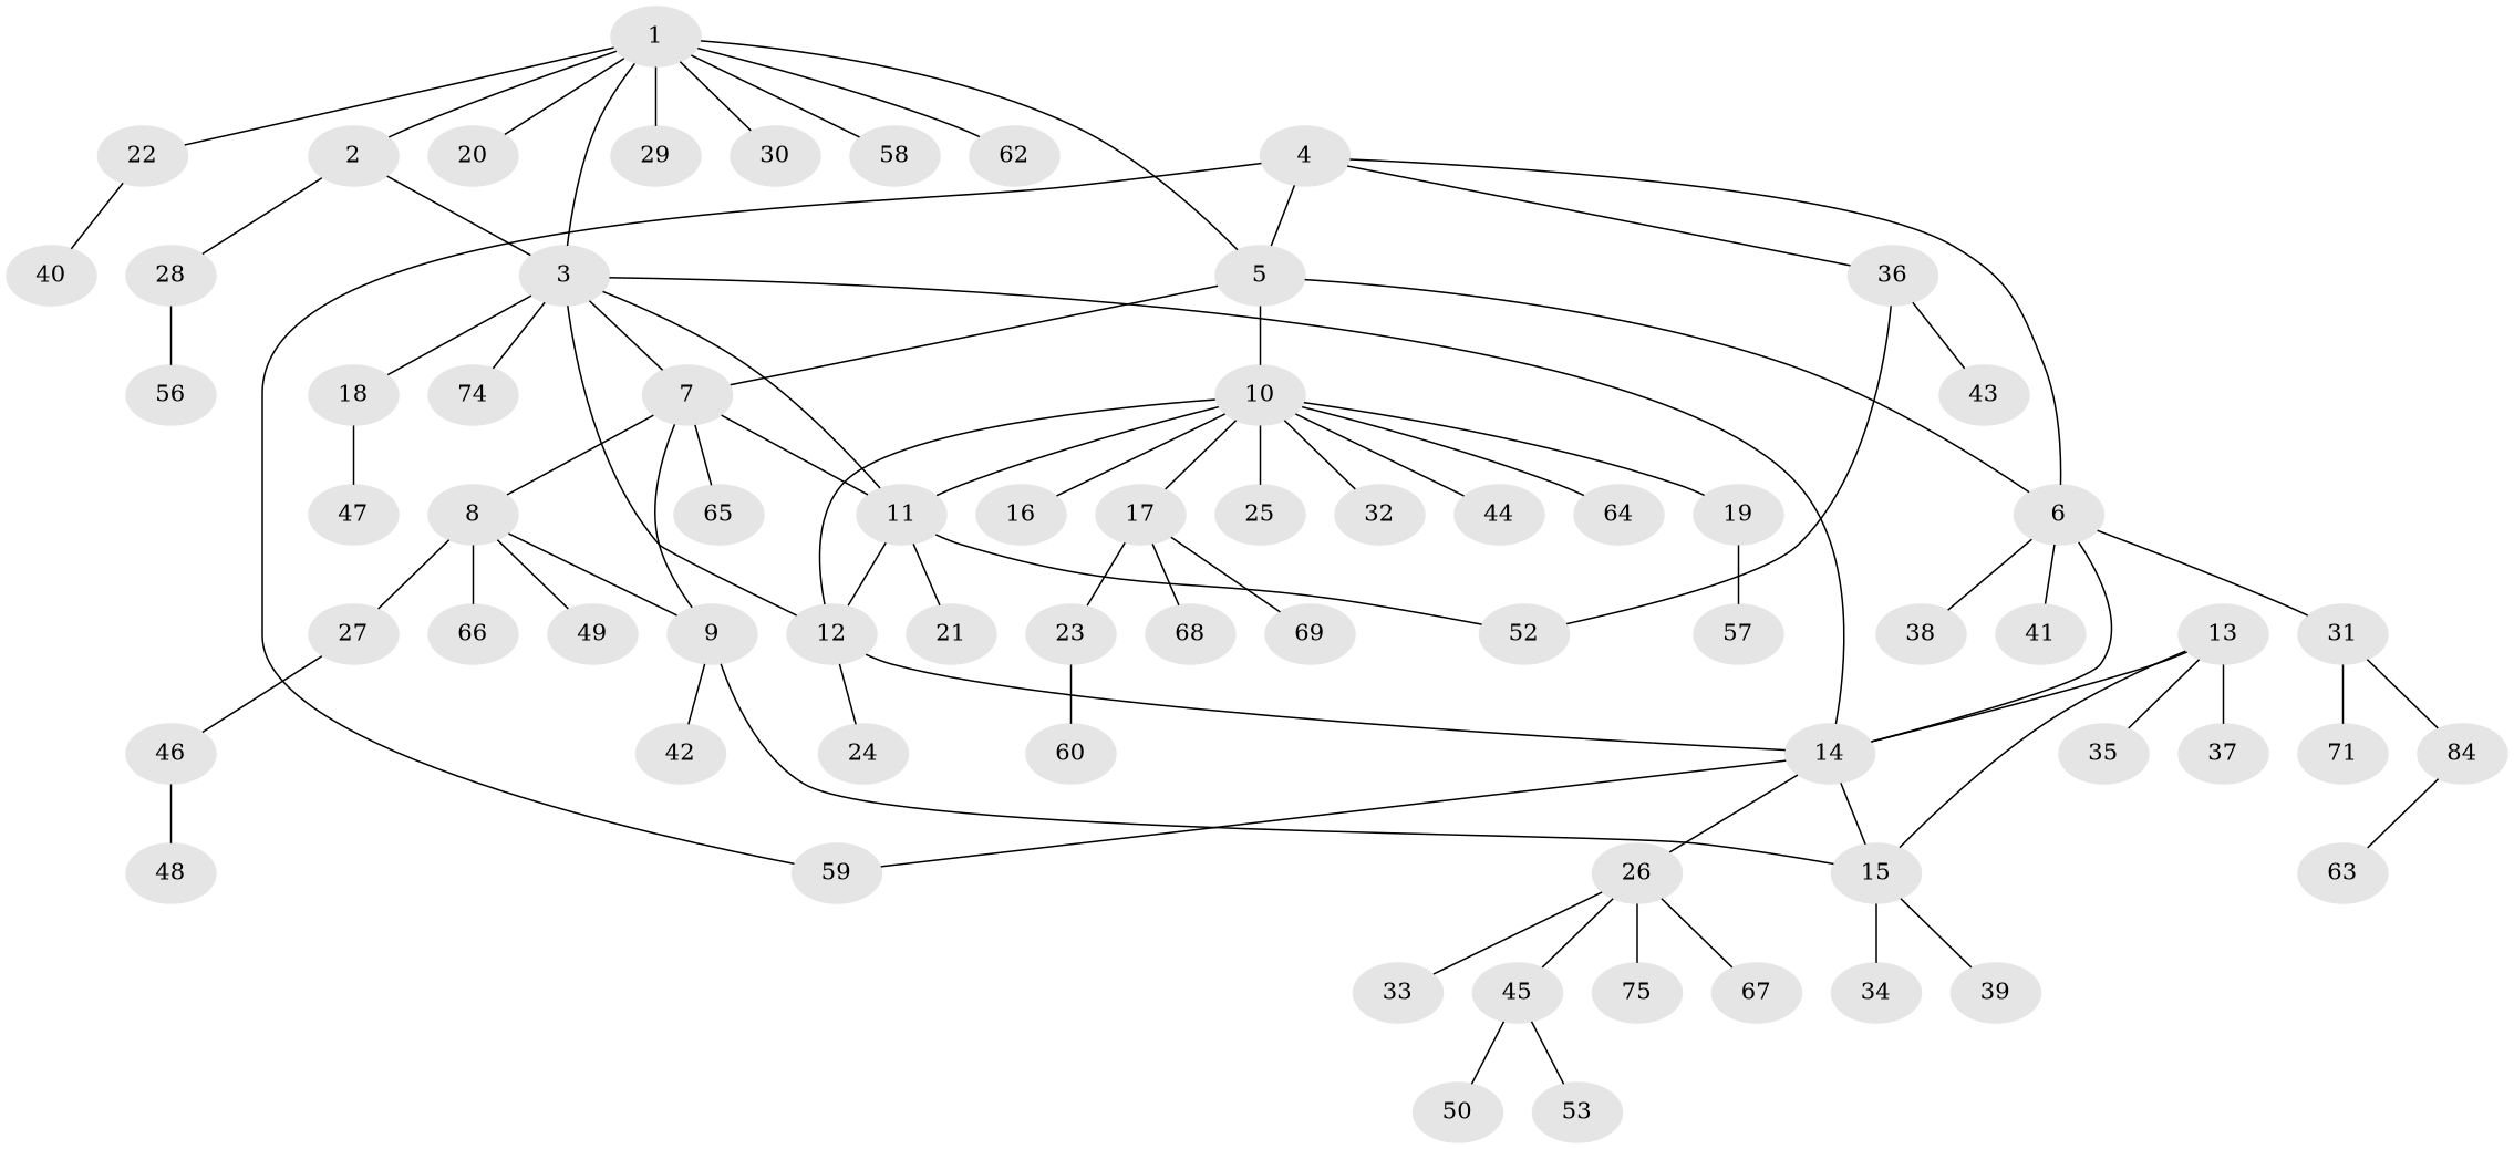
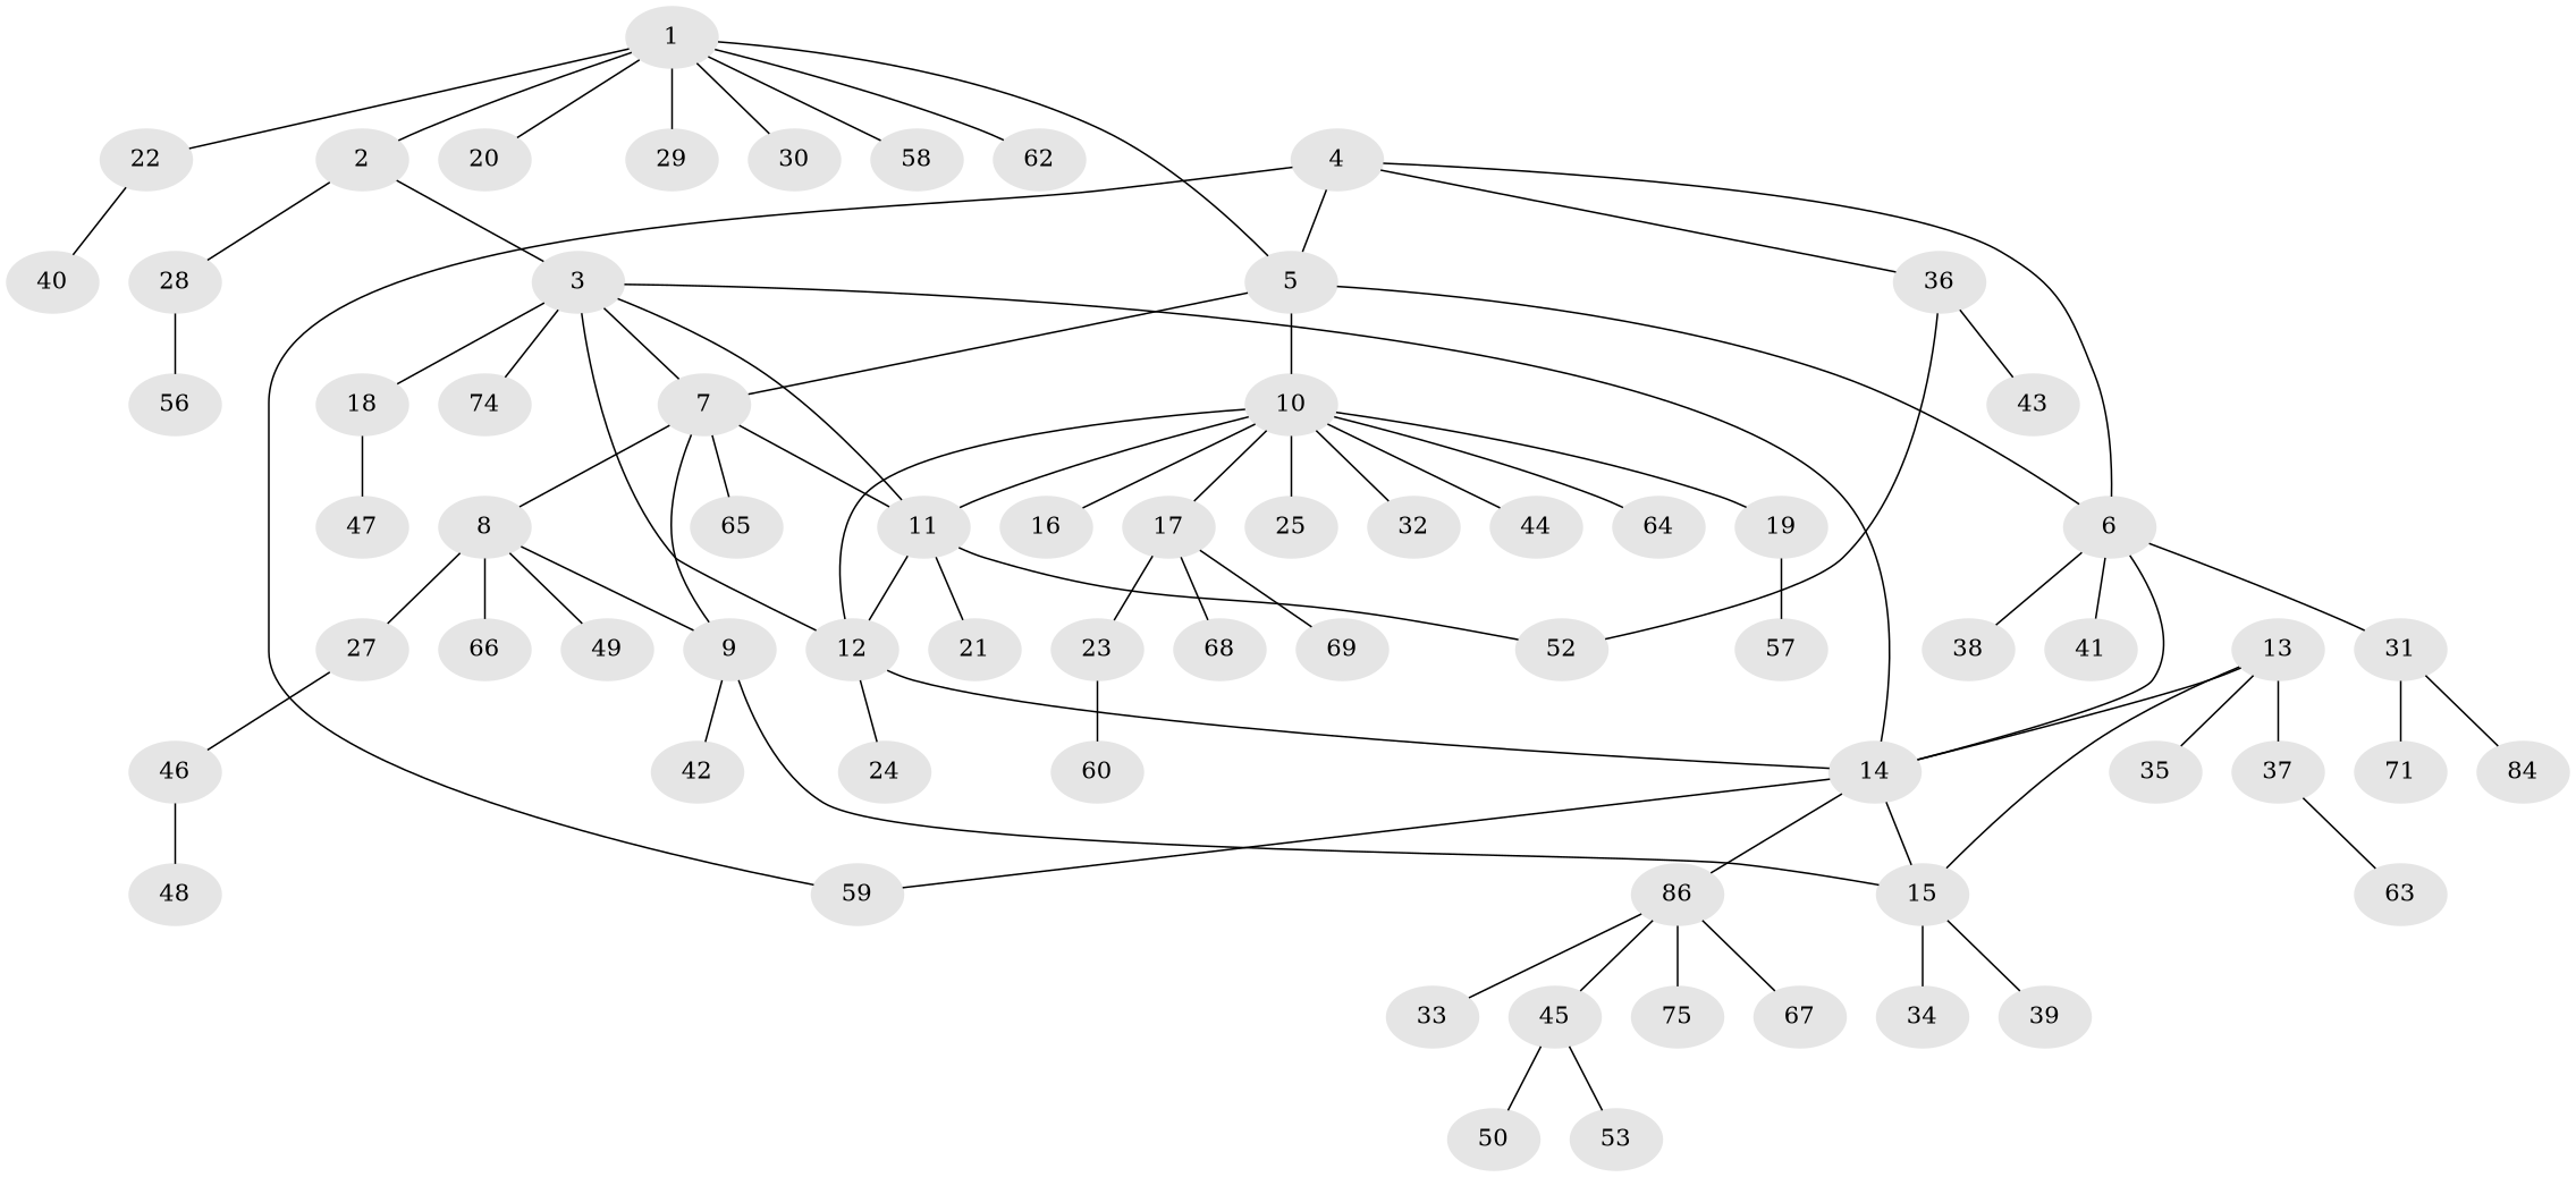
  graph {
    node [color=gray90 style=filled]
    1
    2
    3
    5
    20
    22
    29
    30
    58
    62
    28
    7
    12
    14
    18
    n16 [label=74]
    11
    6
    10
    40
    56
    8
    9
    65
    24
    59
    15
-   26
+   26 [label=86]
    47
    4
    36
    31
    38
    41
    52
    43
    16
    17
    19
    25
    32
    44
    64
    n44 [label=84]
    71
    27
    49
    66
    42
    21
    46
    34
    39
    23
    68
    69
    57
    13
    35
    37
    33
    45
    n63 [label=75]
    67
    60
    50
    53
    48
    63
    1 -- 2
-   1 -- 3
    1 -- 5
    1 -- 20
    1 -- 22
    1 -- 29
    1 -- 30
    1 -- 58
    1 -- 62
    2 -- 3
    2 -- 28
    3 -- 7
    3 -- 12
    3 -- 14
    3 -- 18
    3 -- n16
    3 -- 11
    5 -- 7
    5 -- 6
    5 -- 10
    22 -- 40
    28 -- 56
    7 -- 11
    7 -- 8
    7 -- 9
    7 -- 65
    12 -- 14
    12 -- 24
    14 -- 59
    14 -- 15
    14 -- 26
    18 -- 47
    11 -- 12
    11 -- 52
    11 -- 21
    6 -- 14
    6 -- 31
    6 -- 38
    6 -- 41
    10 -- 12
    10 -- 11
    10 -- 16
    10 -- 17
    10 -- 19
    10 -- 25
    10 -- 32
    10 -- 44
    10 -- 64
    8 -- 9
    8 -- 27
    8 -- 49
    8 -- 66
    9 -- 15
    9 -- 42
    15 -- 34
    15 -- 39
    26 -- 33
    26 -- 45
    26 -- n63
    26 -- 67
    4 -- 5
    4 -- 6
    4 -- 59
    4 -- 36
    36 -- 52
    36 -- 43
    31 -- n44
    31 -- 71
    17 -- 23
    17 -- 68
    17 -- 69
    19 -- 57
-   n44 -- 63
+   37 -- 63
    27 -- 46
    46 -- 48
    23 -- 60
    13 -- 14
    13 -- 15
    13 -- 35
    13 -- 37
    45 -- 50
    45 -- 53
  }
